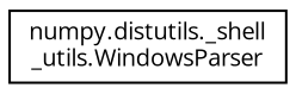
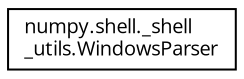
  digraph {
    rankdir=LR
    fontname="Open Sans"
-   n1 [color=black fillcolor=white fontname="Open Sans" fontsize=10 height=0.2 label="numpy.distutils._shell\l_utils.WindowsParser" shape=record style=filled width=0.4]
+   n1 [color=black fillcolor=white fontname="Open Sans" fontsize=10 height=0.2 label="numpy.shell._shell\l_utils.WindowsParser" shape=record style=filled width=0.4]
  }
